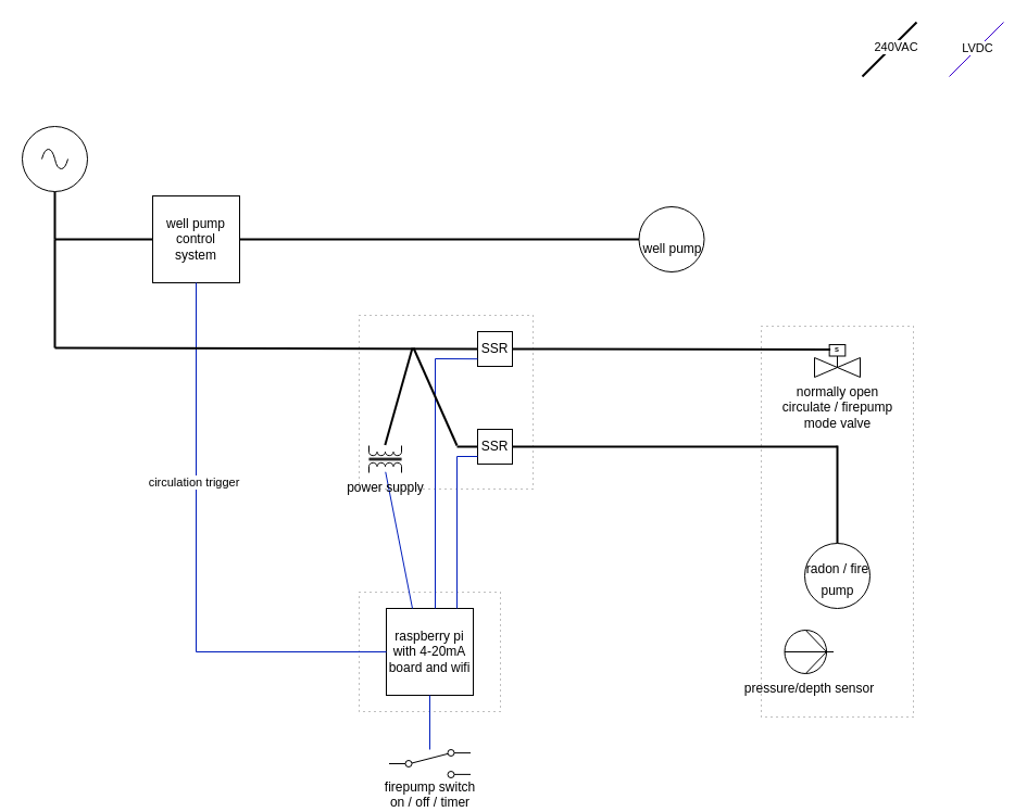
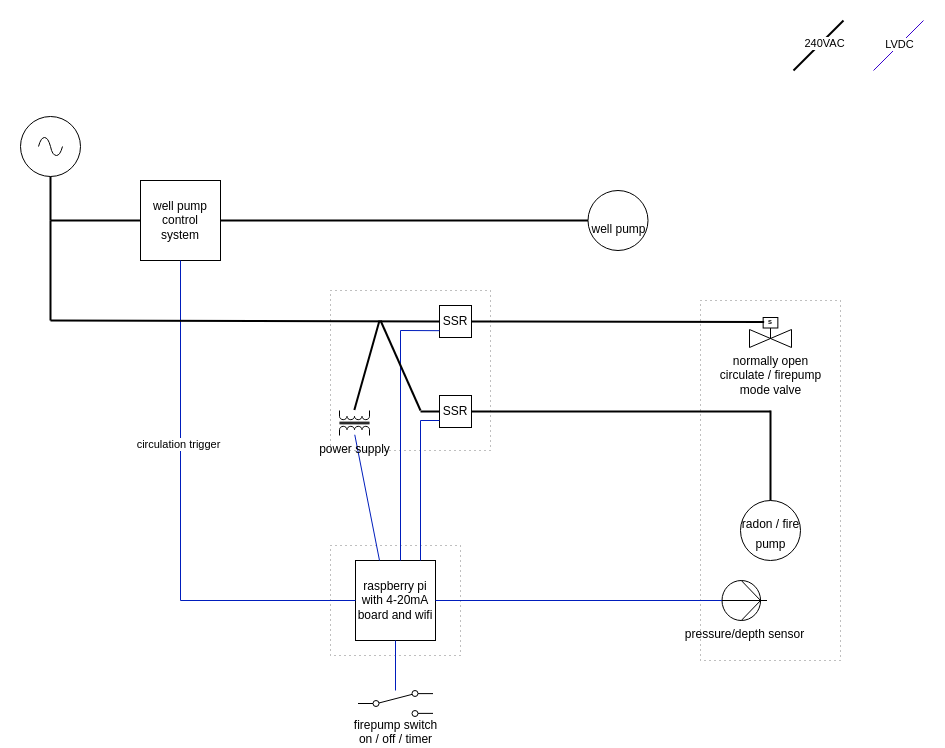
  <mxCell id="0" />
  <mxCell id="1" parent="0" />
  <mxCell id="2" value="" style="rounded=0;whiteSpace=wrap;html=1;dashed=1;dashPattern=1 4;strokeWidth=1;opacity=50;" parent="1" vertex="1"><mxGeometry x="700" y="300" width="140" height="360" as="geometry" /></mxCell>
  <mxCell id="3" value="" style="rounded=0;whiteSpace=wrap;html=1;dashed=1;dashPattern=1 4;strokeWidth=1;opacity=50;" parent="1" vertex="1"><mxGeometry x="330" y="545" width="130" height="110" as="geometry" /></mxCell>
  <mxCell id="4" value="" style="rounded=0;whiteSpace=wrap;html=1;dashed=1;dashPattern=1 4;strokeWidth=1;opacity=50;" parent="1" vertex="1"><mxGeometry x="330" y="290" width="160" height="160" as="geometry" /></mxCell>
  <mxCell id="5" value="" style="pointerEvents=1;verticalLabelPosition=bottom;shadow=0;dashed=0;align=center;html=1;verticalAlign=top;shape=mxgraph.electrical.signal_sources.source;aspect=fixed;points=[[0.5,0,0],[1,0.5,0],[0.5,1,0],[0,0.5,0]];elSignalType=ac;" parent="1" vertex="1"><mxGeometry x="20" y="116" width="60" height="60" as="geometry" /></mxCell>
  <mxCell id="6" value="&lt;div style=&quot;line-height: 50%;&quot;&gt;&lt;font style=&quot;line-height: 50%; font-size: 12px;&quot;&gt;radon / fire&lt;/font&gt;&lt;div&gt;&lt;span style=&quot;background-color: transparent; color: light-dark(rgb(0, 0, 0), rgb(255, 255, 255)); line-height: 50%;&quot;&gt;&lt;font style=&quot;font-size: 12px;&quot;&gt;pump&lt;/font&gt;&lt;/span&gt;&lt;/div&gt;&lt;/div&gt;" style="verticalLabelPosition=middle;shadow=0;dashed=0;align=center;html=1;verticalAlign=middle;strokeWidth=1;shape=ellipse;aspect=fixed;fontSize=35;" parent="1" vertex="1"><mxGeometry x="740" y="500" width="60" height="60" as="geometry" /></mxCell>
  <mxCell id="7" value="&lt;font&gt;pressure/depth sensor&lt;/font&gt;" style="pointerEvents=1;verticalLabelPosition=bottom;shadow=0;dashed=0;align=center;html=1;verticalAlign=top;shape=mxgraph.electrical.miscellaneous.transducer" parent="1" vertex="1"><mxGeometry x="721.5" y="580" width="45" height="40" as="geometry" /></mxCell>
  <mxCell id="8" value="&lt;font style=&quot;font-size: 12px;&quot;&gt;well pump&lt;/font&gt;" style="verticalLabelPosition=middle;shadow=0;dashed=0;align=center;html=1;verticalAlign=middle;strokeWidth=1;shape=ellipse;aspect=fixed;fontSize=35;" parent="1" vertex="1"><mxGeometry x="587.5" y="190" width="60" height="60" as="geometry" /></mxCell>
  <mxCell id="9" value="raspberry pi with 4-20mA board and wifi" style="whiteSpace=wrap;html=1;aspect=fixed;" parent="1" vertex="1"><mxGeometry x="355" y="560" width="80" height="80" as="geometry" /></mxCell>
  <mxCell id="10" value="well pump control&lt;div&gt;system&lt;/div&gt;" style="whiteSpace=wrap;html=1;aspect=fixed;" parent="1" vertex="1"><mxGeometry x="140" y="180" width="80" height="80" as="geometry" /></mxCell>
+ <mxCell id="11" value="" style="endArrow=none;html=1;rounded=0;entryX=0;entryY=0.5;entryDx=0;entryDy=0;entryPerimeter=0;exitX=1;exitY=0.5;exitDx=0;exitDy=0;fillColor=#0050ef;strokeColor=#001DBC;" parent="1" source="9" target="7" edge="1"><mxGeometry width="50" height="50" relative="1" as="geometry"><mxPoint x="410" y="530" as="sourcePoint" /><mxPoint x="460" y="480" as="targetPoint" /></mxGeometry></mxCell>
  <mxCell id="12" value="" style="endArrow=none;html=1;rounded=0;entryX=0;entryY=0.5;entryDx=0;entryDy=0;strokeWidth=2;" parent="1" target="10" edge="1"><mxGeometry width="50" height="50" relative="1" as="geometry"><mxPoint x="50" y="220" as="sourcePoint" /><mxPoint x="460" y="480" as="targetPoint" /></mxGeometry></mxCell>
  <mxCell id="13" value="" style="endArrow=none;html=1;rounded=0;entryX=0;entryY=0.5;entryDx=0;entryDy=0;exitX=1;exitY=0.5;exitDx=0;exitDy=0;strokeWidth=2;" parent="1" source="10" target="8" edge="1"><mxGeometry width="50" height="50" relative="1" as="geometry"><mxPoint x="290" y="300" as="sourcePoint" /><mxPoint x="343" y="209.45" as="targetPoint" /></mxGeometry></mxCell>
  <mxCell id="14" value="" style="endArrow=none;html=1;rounded=0;entryX=0.5;entryY=1;entryDx=0;entryDy=0;entryPerimeter=0;strokeWidth=2;" parent="1" target="5" edge="1"><mxGeometry width="50" height="50" relative="1" as="geometry"><mxPoint x="50" y="220" as="sourcePoint" /><mxPoint x="460" y="480" as="targetPoint" /></mxGeometry></mxCell>
  <mxCell id="15" value="" style="endArrow=none;html=1;rounded=0;strokeWidth=2;" parent="1" edge="1"><mxGeometry width="50" height="50" relative="1" as="geometry"><mxPoint x="50" y="320" as="sourcePoint" /><mxPoint x="50" y="220" as="targetPoint" /></mxGeometry></mxCell>
  <mxCell id="16" value="" style="endArrow=none;html=1;rounded=0;fillColor=#0050ef;strokeColor=#001DBC;exitX=0.5;exitY=1;exitDx=0;exitDy=0;" parent="1" source="9" edge="1"><mxGeometry width="50" height="50" relative="1" as="geometry"><mxPoint x="500" y="580" as="sourcePoint" /><mxPoint x="395" y="690" as="targetPoint" /></mxGeometry></mxCell>
  <mxCell id="17" value="" style="endArrow=none;html=1;rounded=0;entryX=0.5;entryY=1;entryDx=0;entryDy=0;fillColor=#0050ef;strokeColor=#001DBC;" parent="1" target="10" edge="1"><mxGeometry width="50" height="50" relative="1" as="geometry"><mxPoint x="180" y="600" as="sourcePoint" /><mxPoint x="360" y="280" as="targetPoint" /></mxGeometry></mxCell>
  <mxCell id="18" value="circulation trigger" style="edgeLabel;html=1;align=center;verticalAlign=middle;resizable=0;points=[];" parent="17" vertex="1" connectable="0"><mxGeometry x="-0.075" y="3" relative="1" as="geometry"><mxPoint as="offset" /></mxGeometry></mxCell>
  <mxCell id="19" value="" style="endArrow=none;html=1;rounded=0;exitX=0.509;exitY=0.97;exitDx=0;exitDy=0;exitPerimeter=0;fillColor=#0050ef;strokeColor=#001DBC;entryX=0.25;entryY=0;entryDx=0;entryDy=0;" parent="1" source="40" edge="1"><mxGeometry width="50" height="50" relative="1" as="geometry"><mxPoint x="314" y="330" as="sourcePoint" /><mxPoint x="379" y="560" as="targetPoint" /></mxGeometry></mxCell>
  <mxCell id="20" value="" style="endArrow=none;html=1;rounded=0;entryX=0;entryY=0.25;entryDx=0;entryDy=0;fillColor=#0050ef;strokeColor=#001DBC;" parent="1" edge="1"><mxGeometry width="50" height="50" relative="1" as="geometry"><mxPoint x="180" y="600" as="sourcePoint" /><mxPoint x="355" y="600" as="targetPoint" /></mxGeometry></mxCell>
  <mxCell id="21" value="SSR" style="whiteSpace=wrap;html=1;aspect=fixed;" parent="1" vertex="1"><mxGeometry x="439" y="305" width="32" height="32" as="geometry" /></mxCell>
  <mxCell id="22" value="" style="endArrow=none;html=1;rounded=0;entryX=0;entryY=0.5;entryDx=0;entryDy=0;strokeWidth=2;" parent="1" target="21" edge="1"><mxGeometry width="50" height="50" relative="1" as="geometry"><mxPoint x="50" y="320" as="sourcePoint" /><mxPoint x="490" y="350" as="targetPoint" /></mxGeometry></mxCell>
  <mxCell id="23" value="" style="endArrow=none;html=1;rounded=0;strokeWidth=2;entryX=1;entryY=0.5;entryDx=0;entryDy=0;" parent="1" target="25" edge="1"><mxGeometry width="50" height="50" relative="1" as="geometry"><mxPoint x="770" y="411" as="sourcePoint" /><mxPoint x="530" y="420" as="targetPoint" /></mxGeometry></mxCell>
  <mxCell id="24" value="normally open&lt;div&gt;&lt;span style=&quot;background-color: transparent; color: light-dark(rgb(0, 0, 0), rgb(255, 255, 255));&quot;&gt;circulate / firepump&lt;/span&gt;&lt;div&gt;mode valve&lt;/div&gt;&lt;/div&gt;" style="verticalLabelPosition=bottom;align=center;html=1;verticalAlign=top;pointerEvents=1;dashed=0;shape=mxgraph.pid2valves.valve;valveType=gate;actuator=solenoid" parent="1" vertex="1"><mxGeometry x="749" y="317" width="42" height="30" as="geometry" /></mxCell>
  <mxCell id="25" value="SSR" style="whiteSpace=wrap;html=1;aspect=fixed;" parent="1" vertex="1"><mxGeometry x="439" y="395" width="32" height="32" as="geometry" /></mxCell>
  <mxCell id="26" value="" style="endArrow=none;html=1;rounded=0;exitX=1;exitY=0.5;exitDx=0;exitDy=0;entryX=0.349;entryY=0.146;entryDx=0;entryDy=0;entryPerimeter=0;strokeWidth=2;" parent="1" source="21" target="24" edge="1"><mxGeometry width="50" height="50" relative="1" as="geometry"><mxPoint x="532" y="377" as="sourcePoint" /><mxPoint x="420" y="259" as="targetPoint" /></mxGeometry></mxCell>
  <mxCell id="27" value="" style="endArrow=none;html=1;rounded=0;strokeWidth=2;" parent="1" edge="1"><mxGeometry width="50" height="50" relative="1" as="geometry"><mxPoint x="420" y="411" as="sourcePoint" /><mxPoint x="439" y="411" as="targetPoint" /></mxGeometry></mxCell>
  <mxCell id="28" value="" style="endArrow=none;html=1;rounded=0;strokeWidth=2;entryX=0.495;entryY=-0.016;entryDx=0;entryDy=0;entryPerimeter=0;" parent="1" target="40" edge="1"><mxGeometry width="50" height="50" relative="1" as="geometry"><mxPoint x="379" y="320" as="sourcePoint" /><mxPoint x="310" y="390" as="targetPoint" /></mxGeometry></mxCell>
  <mxCell id="29" value="" style="endArrow=none;html=1;rounded=0;exitX=0.5;exitY=0;exitDx=0;exitDy=0;fillColor=#0050ef;strokeColor=#001DBC;" parent="1" edge="1"><mxGeometry width="50" height="50" relative="1" as="geometry"><mxPoint x="400" y="560" as="sourcePoint" /><mxPoint x="400" y="330" as="targetPoint" /></mxGeometry></mxCell>
  <mxCell id="30" value="" style="endArrow=none;html=1;rounded=0;fillColor=#0050ef;strokeColor=#001DBC;" parent="1" edge="1"><mxGeometry width="50" height="50" relative="1" as="geometry"><mxPoint x="420" y="560" as="sourcePoint" /><mxPoint x="420" y="420" as="targetPoint" /></mxGeometry></mxCell>
  <mxCell id="31" value="" style="endArrow=none;html=1;rounded=0;fillColor=#0050ef;strokeColor=#001DBC;exitX=0;exitY=0.75;exitDx=0;exitDy=0;" parent="1" edge="1"><mxGeometry width="50" height="50" relative="1" as="geometry"><mxPoint x="439" y="420" as="sourcePoint" /><mxPoint x="420" y="420" as="targetPoint" /></mxGeometry></mxCell>
  <mxCell id="32" value="" style="endArrow=none;html=1;rounded=0;fillColor=#0050ef;strokeColor=#001DBC;exitX=0.001;exitY=0.787;exitDx=0;exitDy=0;exitPerimeter=0;" parent="1" source="21" edge="1"><mxGeometry width="50" height="50" relative="1" as="geometry"><mxPoint x="500" y="330" as="sourcePoint" /><mxPoint x="400" y="330" as="targetPoint" /></mxGeometry></mxCell>
  <mxCell id="33" value="&lt;div&gt;&lt;br&gt;&lt;/div&gt;&lt;div&gt;&lt;div&gt;&lt;span style=&quot;background-color: transparent; color: light-dark(rgb(0, 0, 0), rgb(255, 255, 255));&quot;&gt;&lt;br&gt;&lt;/span&gt;&lt;/div&gt;&lt;div&gt;&lt;span style=&quot;background-color: transparent; color: light-dark(rgb(0, 0, 0), rgb(255, 255, 255));&quot;&gt;&lt;br&gt;&lt;/span&gt;&lt;/div&gt;&lt;div&gt;&lt;span style=&quot;background-color: transparent; color: light-dark(rgb(0, 0, 0), rgb(255, 255, 255));&quot;&gt;&lt;br&gt;&lt;/span&gt;&lt;/div&gt;&lt;div&gt;&lt;span style=&quot;background-color: transparent; color: light-dark(rgb(0, 0, 0), rgb(255, 255, 255));&quot;&gt;firepump switch&lt;/span&gt;&lt;/div&gt;&lt;/div&gt;&lt;div&gt;&lt;span style=&quot;background-color: transparent; color: light-dark(rgb(0, 0, 0), rgb(255, 255, 255));&quot;&gt;on / off / timer&lt;/span&gt;&lt;/div&gt;" style="html=1;shape=mxgraph.electrical.electro-mechanical.twoWaySwitch;aspect=fixed;elSwitchState=2;" parent="1" vertex="1"><mxGeometry x="357.5" y="690" width="75" height="26" as="geometry" /></mxCell>
  <mxCell id="34" value="" style="endArrow=none;html=1;rounded=0;strokeWidth=2;" parent="1" edge="1"><mxGeometry width="50" height="50" relative="1" as="geometry"><mxPoint x="793" y="70" as="sourcePoint" /><mxPoint x="843" y="20" as="targetPoint" /></mxGeometry></mxCell>
  <mxCell id="35" value="240VAC" style="edgeLabel;html=1;align=center;verticalAlign=middle;resizable=0;points=[];" parent="34" vertex="1" connectable="0"><mxGeometry x="0.158" y="-2" relative="1" as="geometry"><mxPoint as="offset" /></mxGeometry></mxCell>
  <mxCell id="36" value="" style="endArrow=none;html=1;rounded=0;fillColor=#6a00ff;strokeColor=#3700CC;" parent="1" edge="1"><mxGeometry width="50" height="50" relative="1" as="geometry"><mxPoint x="873" y="70" as="sourcePoint" /><mxPoint x="923" y="20" as="targetPoint" /></mxGeometry></mxCell>
  <mxCell id="37" value="LVDC" style="edgeLabel;html=1;align=center;verticalAlign=middle;resizable=0;points=[];" parent="36" vertex="1" connectable="0"><mxGeometry x="0.034" y="1" relative="1" as="geometry"><mxPoint as="offset" /></mxGeometry></mxCell>
  <mxCell id="38" value="" style="endArrow=none;html=1;rounded=0;strokeWidth=2;" parent="1" edge="1"><mxGeometry width="50" height="50" relative="1" as="geometry"><mxPoint x="380" y="320" as="sourcePoint" /><mxPoint x="420" y="410" as="targetPoint" /></mxGeometry></mxCell>
  <mxCell id="39" value="" style="endArrow=none;html=1;rounded=0;strokeWidth=2;exitX=0.5;exitY=0;exitDx=0;exitDy=0;" parent="1" source="6" edge="1"><mxGeometry width="50" height="50" relative="1" as="geometry"><mxPoint x="670" y="420" as="sourcePoint" /><mxPoint x="770" y="410" as="targetPoint" /></mxGeometry></mxCell>
  <mxCell id="40" value="power&amp;nbsp;&lt;span style=&quot;background-color: transparent; color: light-dark(rgb(0, 0, 0), rgb(255, 255, 255));&quot;&gt;supply&lt;/span&gt;" style="pointerEvents=1;verticalLabelPosition=bottom;shadow=0;dashed=0;align=center;html=1;verticalAlign=top;shape=mxgraph.electrical.inductors.transformer_1;" parent="1" vertex="1"><mxGeometry x="339" y="410" width="30" height="25" as="geometry" /></mxCell>
